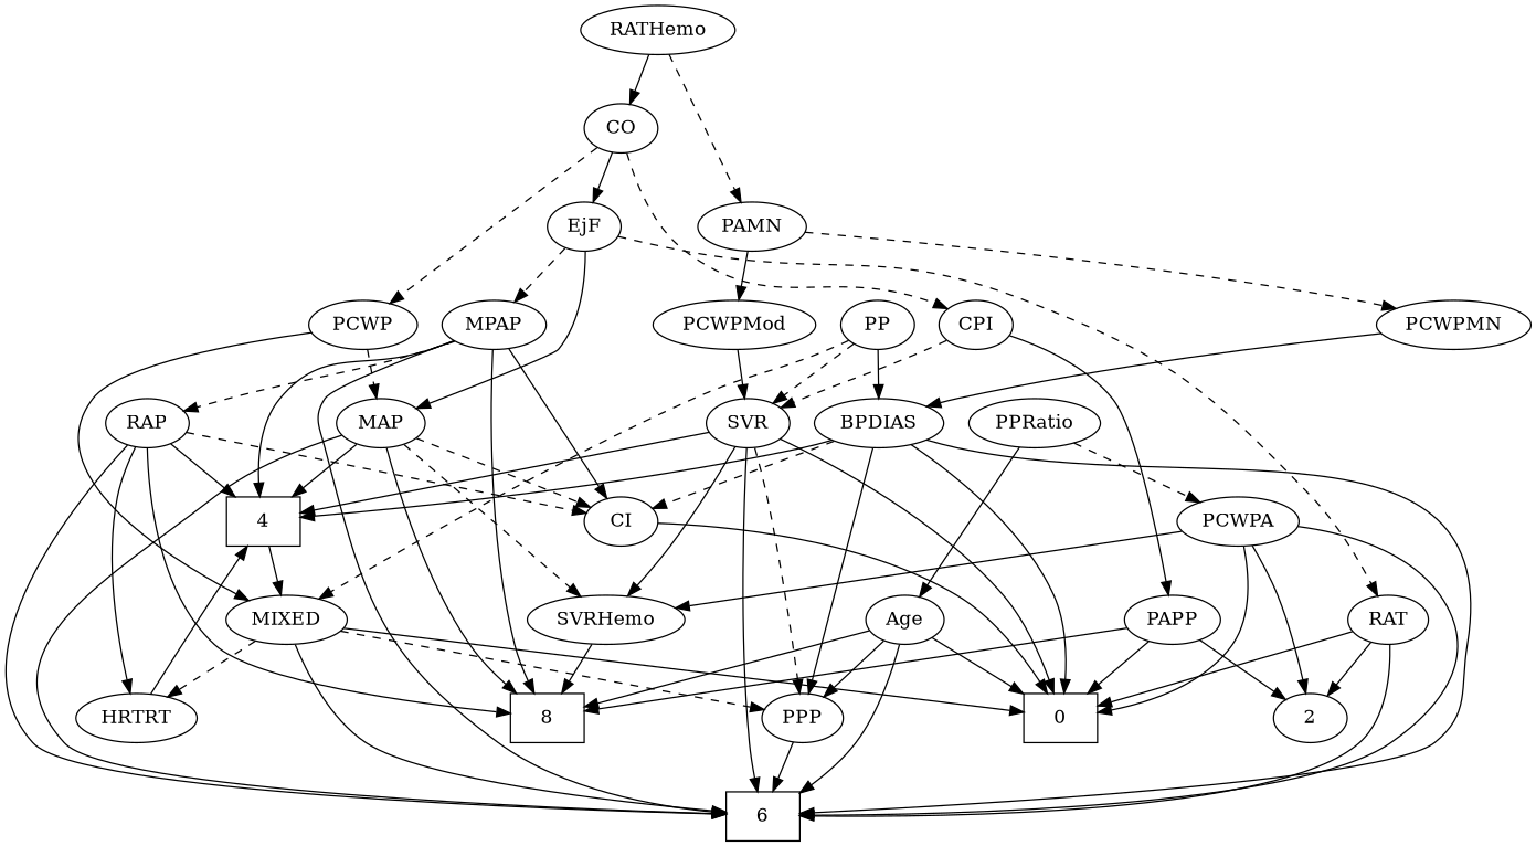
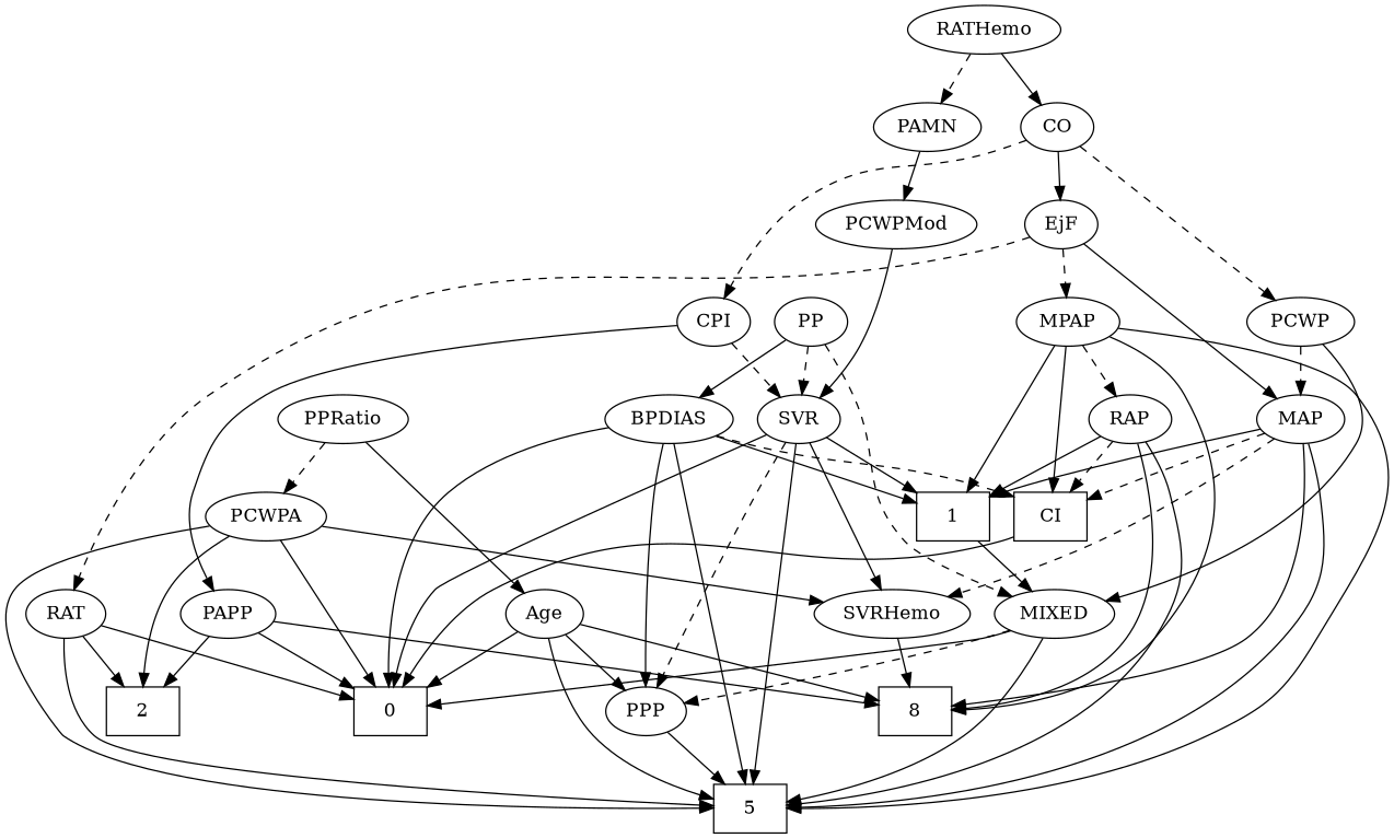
  strict digraph {
    edge [style=solid]
-   1 [height=0.5 shape=box width=0.75 label=4]
+   1 [height=0.5 shape=box width=0.75]
    MIXED [height=0.5 width=1.1193]
-   2 [height=0.5 shape=ellipse width=0.75]
+   2 [height=0.5 shape=box width=0.75]
    n4 [height=0.5 label=0 shape=box width=0.75]
    n5 [height=0.5 label=8 shape=box width=0.75]
-   5 [height=0.5 shape=box width=0.75 label=6]
+   5 [height=0.5 shape=box width=0.75]
    Age [height=0.5 width=0.75]
    PPP [height=0.5 width=0.75]
    EjF [height=0.5 width=0.75]
    MPAP [height=0.5 width=0.97491]
    RAT [height=0.5 width=0.75827]
    MAP [height=0.5 width=0.84854]
-   CI [height=0.5 width=0.75]
+   CI [height=0.5 width=0.75 shape=box]
    RAP [height=0.5 width=0.77632]
    SVRHemo [height=0.5 width=1.3902]
-   HRTRT [height=0.5 width=1.1013]
    RATHemo [height=0.5 width=1.3721]
    CO [height=0.5 width=0.75]
    PAMN [height=0.5 width=1.011]
    CPI [height=0.5 width=0.75]
    PCWP [height=0.5 width=0.97491]
    PCWPMod [height=0.5 width=1.4443]
-   PCWPMN [height=0.5 width=1.3902]
    SVR [height=0.5 width=0.77632]
    PAPP [height=0.5 width=0.88464]
    PP [height=0.5 width=0.75]
    BPDIAS [height=0.5 width=1.1735]
    PPRatio [height=0.5 width=1.1013]
    PCWPA [height=0.5 width=1.1555]
    1 -> MIXED
    MIXED -> n4
    MIXED -> 5
    MIXED -> PPP [style=dashed]
-   MIXED -> HRTRT [style=dashed]
    Age -> n4
    Age -> n5
    Age -> 5
    Age -> PPP
    PPP -> 5
    EjF -> MPAP [style=dashed]
    EjF -> RAT [style=dashed]
    EjF -> MAP
    MPAP -> 1
    MPAP -> n5
    MPAP -> 5
    MPAP -> CI
    MPAP -> RAP [style=dashed]
    RAT -> 2
    RAT -> n4
    RAT -> 5
    MAP -> 1
    MAP -> n5
    MAP -> 5
    MAP -> CI [style=dashed]
    MAP -> SVRHemo [style=dashed]
    CI -> n4
    RAP -> 1
    RAP -> n5
    RAP -> 5
    RAP -> CI [style=dashed]
-   RAP -> HRTRT
    SVRHemo -> n5
-   HRTRT -> 1
    RATHemo -> CO
    RATHemo -> PAMN [style=dashed]
    CO -> EjF
    CO -> CPI [style=dashed]
    CO -> PCWP [style=dashed]
    PAMN -> PCWPMod
-   PAMN -> PCWPMN [style=dashed]
    CPI -> SVR [style=dashed]
    CPI -> PAPP
    PCWP -> MIXED
    PCWP -> MAP [style=dashed]
    PCWPMod -> SVR
-   PCWPMN -> BPDIAS
    SVR -> 1
    SVR -> n4
    SVR -> 5
    SVR -> PPP [style=dashed]
    SVR -> SVRHemo
    PAPP -> 2
    PAPP -> n4
    PAPP -> n5
    PP -> MIXED [style=dashed]
    PP -> SVR [style=dashed]
    PP -> BPDIAS
    BPDIAS -> 1
    BPDIAS -> n4
    BPDIAS -> 5
    BPDIAS -> PPP
    BPDIAS -> CI [style=dashed]
    PPRatio -> Age
    PPRatio -> PCWPA [style=dashed]
    PCWPA -> 2
    PCWPA -> n4
    PCWPA -> 5
    PCWPA -> SVRHemo
  }
